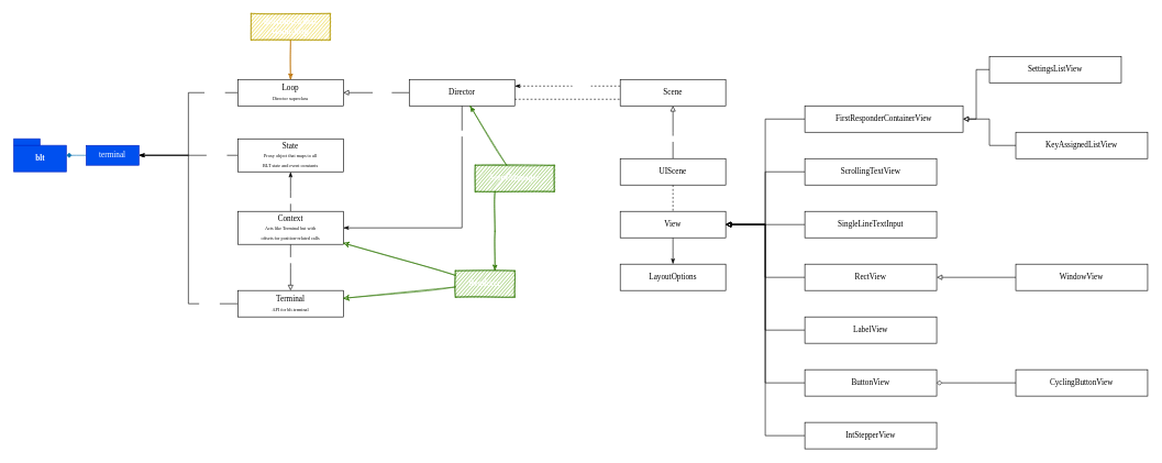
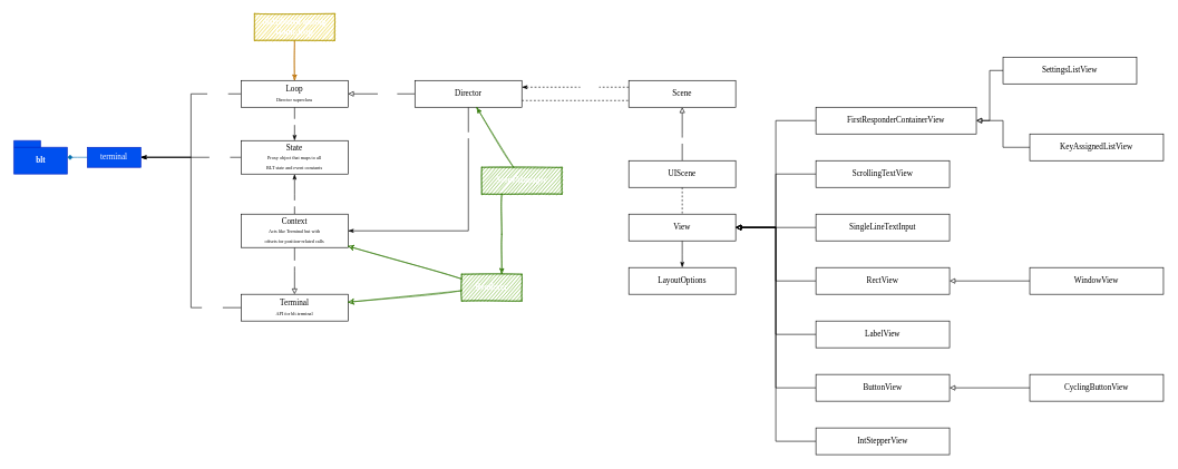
  <mxCell id="0" />
  <mxCell id="1" parent="0" />
  <mxCell id="2" style="edgeStyle=elbowEdgeStyle;rounded=0;orthogonalLoop=1;jettySize=auto;html=1;endArrow=classicThin;endFill=1;fontFamily=Fira Code;" parent="1" source="4" target="17" edge="1"><mxGeometry relative="1" as="geometry" /></mxCell>
  <mxCell id="3" value="&lt;font color=&quot;#ffffff&quot;&gt;depends&lt;/font&gt;" style="edgeLabel;html=1;align=center;verticalAlign=middle;resizable=0;points=[];fontSize=8;fontColor=#1A1A1A;" parent="2" vertex="1" connectable="0"><mxGeometry x="-0.767" relative="1" as="geometry"><mxPoint as="offset" /></mxGeometry></mxCell>
  <mxCell id="4" value="Terminal&lt;br&gt;&lt;font style=&quot;font-size: 7px&quot;&gt;API for blt.terminal&lt;/font&gt;" style="rounded=0;whiteSpace=wrap;html=1;fontFamily=Fira Code;" parent="1" vertex="1"><mxGeometry x="360" y="440" width="160" height="40" as="geometry" /></mxCell>
+ <mxCell id="5" style="edgeStyle=elbowEdgeStyle;rounded=0;orthogonalLoop=1;jettySize=auto;html=1;endArrow=classicThin;endFill=1;fontFamily=Fira Code;" parent="1" source="9" target="20" edge="1"><mxGeometry relative="1" as="geometry" /></mxCell>
+ <mxCell id="6" value="&lt;font color=&quot;#ffffff&quot;&gt;depends&lt;/font&gt;" style="edgeLabel;html=1;align=center;verticalAlign=middle;resizable=0;points=[];fontSize=8;fontColor=#1A1A1A;" parent="5" vertex="1" connectable="0"><mxGeometry y="-4" relative="1" as="geometry"><mxPoint x="4" y="-4" as="offset" /></mxGeometry></mxCell>
  <mxCell id="7" style="edgeStyle=elbowEdgeStyle;rounded=0;orthogonalLoop=1;jettySize=auto;html=1;endArrow=classicThin;endFill=1;fontFamily=Fira Code;" parent="1" source="9" target="17" edge="1"><mxGeometry relative="1" as="geometry" /></mxCell>
  <mxCell id="8" value="&lt;font color=&quot;#ffffff&quot;&gt;depends&lt;/font&gt;" style="edgeLabel;html=1;align=center;verticalAlign=middle;resizable=0;points=[];fontSize=8;fontColor=#1A1A1A;" parent="7" vertex="1" connectable="0"><mxGeometry x="-0.708" relative="1" as="geometry"><mxPoint as="offset" /></mxGeometry></mxCell>
  <mxCell id="9" value="Loop&lt;br&gt;&lt;font style=&quot;font-size: 7px&quot;&gt;Director superclass&lt;/font&gt;" style="rounded=0;whiteSpace=wrap;html=1;fontFamily=Fira Code;" parent="1" vertex="1"><mxGeometry x="360" y="120" width="160" height="40" as="geometry" /></mxCell>
  <mxCell id="10" style="edgeStyle=elbowEdgeStyle;rounded=0;orthogonalLoop=1;jettySize=auto;html=1;endArrow=block;endFill=0;fontFamily=Fira Code;" parent="1" source="14" target="4" edge="1"><mxGeometry relative="1" as="geometry" /></mxCell>
  <mxCell id="11" value="&lt;font color=&quot;#ffffff&quot;&gt;extends&lt;/font&gt;" style="edgeLabel;html=1;align=center;verticalAlign=middle;resizable=0;points=[];fontSize=8;fontColor=#1A1A1A;" parent="10" vertex="1" connectable="0"><mxGeometry y="12" relative="1" as="geometry"><mxPoint x="-12" y="-12" as="offset" /></mxGeometry></mxCell>
  <mxCell id="12" style="edgeStyle=elbowEdgeStyle;rounded=0;orthogonalLoop=1;jettySize=auto;html=1;endArrow=classicThin;endFill=1;fontFamily=Fira Code;" parent="1" source="14" target="20" edge="1"><mxGeometry relative="1" as="geometry" /></mxCell>
  <mxCell id="13" value="&lt;font color=&quot;#ffffff&quot;&gt;depends&lt;/font&gt;" style="edgeLabel;html=1;align=center;verticalAlign=middle;resizable=0;points=[];fontSize=8;fontColor=#1A1A1A;" parent="12" vertex="1" connectable="0"><mxGeometry y="13" relative="1" as="geometry"><mxPoint x="13" y="13" as="offset" /></mxGeometry></mxCell>
  <mxCell id="14" value="Context&lt;br&gt;&lt;font style=&quot;font-size: 7px&quot;&gt;Acts like Terminal but with&lt;br&gt;offsets&amp;nbsp;for position-related calls&lt;/font&gt;" style="rounded=0;whiteSpace=wrap;html=1;fontFamily=Fira Code;" parent="1" vertex="1"><mxGeometry x="360" y="320" width="160" height="50" as="geometry" /></mxCell>
  <mxCell id="15" value="blt" style="shape=folder;fontStyle=1;spacingTop=10;tabWidth=40;tabHeight=10;tabPosition=left;html=1;fontFamily=Fira Code;fillColor=#0050ef;strokeColor=#001DBC;fontColor=#ffffff;" parent="1" vertex="1"><mxGeometry x="20" y="210" width="80" height="50" as="geometry" /></mxCell>
  <mxCell id="16" value="" style="edgeStyle=elbowEdgeStyle;rounded=0;orthogonalLoop=1;jettySize=auto;html=1;endArrow=diamond;endFill=1;fontFamily=Fira Code;fillColor=#1ba1e2;strokeColor=#006EAF;" parent="1" source="17" target="15" edge="1"><mxGeometry relative="1" as="geometry" /></mxCell>
  <mxCell id="17" value="terminal" style="rounded=0;whiteSpace=wrap;html=1;fontFamily=Fira Code;fillColor=#0050ef;strokeColor=#001DBC;fontColor=#ffffff;" parent="1" vertex="1"><mxGeometry x="130" y="220" width="80" height="30" as="geometry" /></mxCell>
  <mxCell id="18" style="edgeStyle=elbowEdgeStyle;rounded=0;orthogonalLoop=1;jettySize=auto;html=1;endArrow=classicThin;endFill=1;fontFamily=Fira Code;" parent="1" source="20" target="17" edge="1"><mxGeometry relative="1" as="geometry" /></mxCell>
  <mxCell id="19" value="&lt;font color=&quot;#ffffff&quot;&gt;depends&lt;/font&gt;" style="edgeLabel;html=1;align=center;verticalAlign=middle;resizable=0;points=[];fontSize=8;fontColor=#1A1A1A;" parent="18" vertex="1" connectable="0"><mxGeometry x="-0.557" y="-1" relative="1" as="geometry"><mxPoint as="offset" /></mxGeometry></mxCell>
  <mxCell id="20" value="State&lt;br&gt;&lt;font style=&quot;font-size: 7px&quot;&gt;Proxy object that maps to all &lt;br&gt;BLT state and event constants&lt;/font&gt;" style="rounded=0;whiteSpace=wrap;html=1;fontFamily=Fira Code;" parent="1" vertex="1"><mxGeometry x="360" y="210" width="160" height="50" as="geometry" /></mxCell>
  <mxCell id="21" style="edgeStyle=elbowEdgeStyle;rounded=0;orthogonalLoop=1;jettySize=auto;html=1;endArrow=block;endFill=0;strokeWidth=1;fontSize=8;fontColor=#1A1A1A;" parent="1" source="27" target="9" edge="1"><mxGeometry relative="1" as="geometry" /></mxCell>
  <mxCell id="22" value="&lt;font color=&quot;#ffffff&quot;&gt;extends&lt;/font&gt;" style="edgeLabel;html=1;align=center;verticalAlign=middle;resizable=0;points=[];fontSize=8;fontColor=#1A1A1A;" parent="21" vertex="1" connectable="0"><mxGeometry x="-0.004" y="8" relative="1" as="geometry"><mxPoint x="8" y="-9" as="offset" /></mxGeometry></mxCell>
  <mxCell id="23" style="edgeStyle=elbowEdgeStyle;rounded=0;orthogonalLoop=1;jettySize=auto;html=1;endArrow=classicThin;endFill=1;strokeWidth=1;fontSize=8;fontColor=#1A1A1A;exitX=0.5;exitY=1;exitDx=0;exitDy=0;" parent="1" source="27" target="14" edge="1"><mxGeometry relative="1" as="geometry"><Array as="points"><mxPoint x="700" y="250" /></Array></mxGeometry></mxCell>
  <mxCell id="24" value="&lt;font color=&quot;#ffffff&quot;&gt;depends&lt;/font&gt;" style="edgeLabel;html=1;align=center;verticalAlign=middle;resizable=0;points=[];fontSize=8;fontColor=#1A1A1A;" parent="23" vertex="1" connectable="0"><mxGeometry x="-0.775" relative="1" as="geometry"><mxPoint as="offset" /></mxGeometry></mxCell>
  <mxCell id="25" style="edgeStyle=elbowEdgeStyle;rounded=0;orthogonalLoop=1;jettySize=auto;html=1;dashed=1;endArrow=none;endFill=0;strokeWidth=1;fontSize=8;fontColor=#1A1A1A;" parent="1" source="27" target="30" edge="1"><mxGeometry relative="1" as="geometry"><Array as="points"><mxPoint x="860" y="150" /></Array></mxGeometry></mxCell>
  <mxCell id="26" style="edgeStyle=elbowEdgeStyle;rounded=0;sketch=1;orthogonalLoop=1;jettySize=auto;html=1;endArrow=classicThin;endFill=1;fillColor=#60a917;strokeColor=#2D7600;" edge="1" parent="1" source="66" target="62"><mxGeometry relative="1" as="geometry" /></mxCell>
  <mxCell id="27" value="Director" style="rounded=0;whiteSpace=wrap;html=1;fontFamily=Fira Code;" parent="1" vertex="1"><mxGeometry x="620" y="120" width="160" height="40" as="geometry" /></mxCell>
  <mxCell id="28" style="edgeStyle=elbowEdgeStyle;rounded=0;orthogonalLoop=1;jettySize=auto;html=1;endArrow=classicThin;endFill=1;strokeWidth=1;fontSize=8;fontColor=#1A1A1A;dashed=1;" parent="1" source="30" target="27" edge="1"><mxGeometry relative="1" as="geometry"><Array as="points"><mxPoint x="860" y="130" /></Array></mxGeometry></mxCell>
  <mxCell id="29" value="&lt;font color=&quot;#ffffff&quot;&gt;weakref&lt;/font&gt;" style="edgeLabel;html=1;align=center;verticalAlign=middle;resizable=0;points=[];fontSize=8;fontColor=#1A1A1A;" parent="28" vertex="1" connectable="0"><mxGeometry x="0.001" y="20" relative="1" as="geometry"><mxPoint x="20" y="-21" as="offset" /></mxGeometry></mxCell>
  <mxCell id="30" value="Scene" style="rounded=0;whiteSpace=wrap;html=1;fontFamily=Fira Code;" parent="1" vertex="1"><mxGeometry x="940" y="120" width="160" height="40" as="geometry" /></mxCell>
  <mxCell id="31" style="edgeStyle=elbowEdgeStyle;rounded=0;orthogonalLoop=1;jettySize=auto;html=1;endArrow=block;endFill=0;strokeWidth=1;fontSize=8;fontColor=#1A1A1A;" parent="1" source="34" target="30" edge="1"><mxGeometry relative="1" as="geometry" /></mxCell>
  <mxCell id="32" value="&lt;font color=&quot;#ffffff&quot;&gt;extends&lt;/font&gt;" style="edgeLabel;html=1;align=center;verticalAlign=middle;resizable=0;points=[];fontSize=8;fontColor=#1A1A1A;" parent="31" vertex="1" connectable="0"><mxGeometry y="-9" relative="1" as="geometry"><mxPoint x="-9" y="9" as="offset" /></mxGeometry></mxCell>
  <mxCell id="33" style="edgeStyle=elbowEdgeStyle;rounded=0;orthogonalLoop=1;jettySize=auto;html=1;endArrow=none;endFill=0;strokeWidth=1;fontSize=8;fontColor=#1A1A1A;dashed=1;" parent="1" source="34" target="36" edge="1"><mxGeometry relative="1" as="geometry" /></mxCell>
  <mxCell id="34" value="UIScene" style="rounded=0;whiteSpace=wrap;html=1;fontFamily=Fira Code;" parent="1" vertex="1"><mxGeometry x="940" y="240" width="160" height="40" as="geometry" /></mxCell>
  <mxCell id="35" value="" style="edgeStyle=elbowEdgeStyle;rounded=0;orthogonalLoop=1;jettySize=auto;html=1;endArrow=classicThin;endFill=1;strokeWidth=1;fontSize=8;fontColor=#1A1A1A;" parent="1" source="36" target="37" edge="1"><mxGeometry relative="1" as="geometry" /></mxCell>
  <mxCell id="36" value="View" style="rounded=0;whiteSpace=wrap;html=1;fontFamily=Fira Code;" parent="1" vertex="1"><mxGeometry x="940" y="320" width="160" height="40" as="geometry" /></mxCell>
  <mxCell id="37" value="LayoutOptions" style="rounded=0;whiteSpace=wrap;html=1;fontFamily=Fira Code;" parent="1" vertex="1"><mxGeometry x="940" y="400" width="160" height="40" as="geometry" /></mxCell>
  <mxCell id="38" value="" style="edgeStyle=elbowEdgeStyle;rounded=0;orthogonalLoop=1;jettySize=auto;html=1;endArrow=block;endFill=0;strokeWidth=1;fontSize=8;fontColor=#1A1A1A;" parent="1" source="39" target="36" edge="1"><mxGeometry relative="1" as="geometry" /></mxCell>
  <mxCell id="39" value="FirstResponderContainerView" style="rounded=0;whiteSpace=wrap;html=1;fontFamily=Fira Code;" parent="1" vertex="1"><mxGeometry x="1220" y="160" width="240" height="40" as="geometry" /></mxCell>
  <mxCell id="40" value="" style="edgeStyle=elbowEdgeStyle;rounded=0;orthogonalLoop=1;jettySize=auto;html=1;endArrow=block;endFill=0;strokeWidth=1;fontSize=8;fontColor=#1A1A1A;" parent="1" source="41" target="39" edge="1"><mxGeometry relative="1" as="geometry" /></mxCell>
  <mxCell id="41" value="SettingsListView" style="rounded=0;whiteSpace=wrap;html=1;fontFamily=Fira Code;" parent="1" vertex="1"><mxGeometry x="1500" y="85" width="200" height="40" as="geometry" /></mxCell>
  <mxCell id="42" style="edgeStyle=elbowEdgeStyle;rounded=0;orthogonalLoop=1;jettySize=auto;html=1;endArrow=block;endFill=0;strokeWidth=1;fontSize=8;fontColor=#1A1A1A;" parent="1" source="43" target="39" edge="1"><mxGeometry relative="1" as="geometry" /></mxCell>
  <mxCell id="43" value="KeyAssignedListView" style="rounded=0;whiteSpace=wrap;html=1;fontFamily=Fira Code;" parent="1" vertex="1"><mxGeometry x="1540" y="200" width="200" height="40" as="geometry" /></mxCell>
  <mxCell id="44" style="edgeStyle=elbowEdgeStyle;rounded=0;orthogonalLoop=1;jettySize=auto;html=1;endArrow=block;endFill=0;strokeWidth=1;fontSize=8;fontColor=#1A1A1A;" parent="1" source="45" target="36" edge="1"><mxGeometry relative="1" as="geometry" /></mxCell>
  <mxCell id="45" value="ScrollingTextView" style="rounded=0;whiteSpace=wrap;html=1;fontFamily=Fira Code;" parent="1" vertex="1"><mxGeometry x="1220" y="240" width="200" height="40" as="geometry" /></mxCell>
  <mxCell id="46" style="edgeStyle=elbowEdgeStyle;rounded=0;orthogonalLoop=1;jettySize=auto;html=1;endArrow=block;endFill=0;strokeWidth=1;fontSize=8;fontColor=#1A1A1A;" parent="1" source="47" target="36" edge="1"><mxGeometry relative="1" as="geometry" /></mxCell>
  <mxCell id="47" value="SingleLineTextInput" style="rounded=0;whiteSpace=wrap;html=1;fontFamily=Fira Code;" parent="1" vertex="1"><mxGeometry x="1220" y="320" width="200" height="40" as="geometry" /></mxCell>
  <mxCell id="48" style="edgeStyle=elbowEdgeStyle;rounded=0;orthogonalLoop=1;jettySize=auto;html=1;endArrow=block;endFill=0;strokeWidth=1;fontSize=8;fontColor=#1A1A1A;" parent="1" source="49" target="36" edge="1"><mxGeometry relative="1" as="geometry" /></mxCell>
  <mxCell id="49" value="RectView" style="rounded=0;whiteSpace=wrap;html=1;fontFamily=Fira Code;" parent="1" vertex="1"><mxGeometry x="1220" y="400" width="200" height="40" as="geometry" /></mxCell>
  <mxCell id="50" value="" style="edgeStyle=elbowEdgeStyle;rounded=0;orthogonalLoop=1;jettySize=auto;html=1;endArrow=block;endFill=0;strokeWidth=1;fontSize=8;fontColor=#1A1A1A;" parent="1" source="51" target="49" edge="1"><mxGeometry relative="1" as="geometry" /></mxCell>
  <mxCell id="51" value="WindowView" style="rounded=0;whiteSpace=wrap;html=1;fontFamily=Fira Code;" parent="1" vertex="1"><mxGeometry x="1540" y="400" width="200" height="40" as="geometry" /></mxCell>
  <mxCell id="52" style="edgeStyle=elbowEdgeStyle;rounded=0;orthogonalLoop=1;jettySize=auto;html=1;endArrow=block;endFill=0;strokeWidth=1;fontSize=8;fontColor=#1A1A1A;" parent="1" source="53" target="36" edge="1"><mxGeometry relative="1" as="geometry" /></mxCell>
  <mxCell id="53" value="LabelView" style="rounded=0;whiteSpace=wrap;html=1;fontFamily=Fira Code;" parent="1" vertex="1"><mxGeometry x="1220" y="480" width="200" height="40" as="geometry" /></mxCell>
  <mxCell id="54" style="edgeStyle=elbowEdgeStyle;rounded=0;orthogonalLoop=1;jettySize=auto;html=1;endArrow=block;endFill=0;strokeWidth=1;fontSize=8;fontColor=#1A1A1A;" parent="1" source="55" target="36" edge="1"><mxGeometry relative="1" as="geometry" /></mxCell>
  <mxCell id="55" value="ButtonView" style="rounded=0;whiteSpace=wrap;html=1;fontFamily=Fira Code;" parent="1" vertex="1"><mxGeometry x="1220" y="560" width="200" height="40" as="geometry" /></mxCell>
  <mxCell id="56" style="edgeStyle=elbowEdgeStyle;rounded=0;orthogonalLoop=1;jettySize=auto;html=1;endArrow=block;endFill=0;strokeWidth=1;fontSize=8;fontColor=#1A1A1A;" parent="1" source="57" target="36" edge="1"><mxGeometry relative="1" as="geometry" /></mxCell>
  <mxCell id="57" value="IntStepperView" style="rounded=0;whiteSpace=wrap;html=1;fontFamily=Fira Code;" parent="1" vertex="1"><mxGeometry x="1220" y="640" width="200" height="40" as="geometry" /></mxCell>
- <mxCell id="58" style="edgeStyle=elbowEdgeStyle;rounded=0;orthogonalLoop=1;jettySize=auto;html=1;endArrow=diamond;endFill=0;strokeWidth=1;fontSize=8;fontColor=#1A1A1A;" parent="1" source="59" target="55" edge="1"><mxGeometry relative="1" as="geometry" /></mxCell>
+ <mxCell id="58" style="edgeStyle=elbowEdgeStyle;rounded=0;orthogonalLoop=1;jettySize=auto;html=1;endArrow=block;endFill=0;strokeWidth=1;fontSize=8;fontColor=#1A1A1A;" parent="1" source="59" target="55" edge="1"><mxGeometry relative="1" as="geometry" /></mxCell>
  <mxCell id="59" value="CyclingButtonView" style="rounded=0;whiteSpace=wrap;html=1;fontFamily=Fira Code;" parent="1" vertex="1"><mxGeometry x="1540" y="560" width="200" height="40" as="geometry" /></mxCell>
  <mxCell id="60" style="rounded=0;orthogonalLoop=1;jettySize=auto;html=1;sketch=1;fillColor=#60a917;strokeColor=#2D7600;" edge="1" parent="1" source="62" target="14"><mxGeometry relative="1" as="geometry" /></mxCell>
  <mxCell id="61" style="rounded=0;orthogonalLoop=1;jettySize=auto;html=1;sketch=1;fillColor=#60a917;strokeColor=#2D7600;" edge="1" parent="1" source="62" target="4"><mxGeometry relative="1" as="geometry" /></mxCell>
  <mxCell id="62" value="Renderer" style="rounded=0;whiteSpace=wrap;html=1;sketch=1;fontFamily=Architects Daughter;fontSource=https%3A%2F%2Ffonts.googleapis.com%2Fcss%3Ffamily%3DArchitects%2BDaughter;fillColor=#60a917;strokeColor=#2D7600;fontColor=#ffffff;fontStyle=1" vertex="1" parent="1"><mxGeometry x="690" y="410" width="90" height="40" as="geometry" /></mxCell>
  <mxCell id="63" style="rounded=0;sketch=1;orthogonalLoop=1;jettySize=auto;html=1;endArrow=classicThin;endFill=1;fillColor=#f0a30a;strokeColor=#BD7000;" edge="1" parent="1" source="64" target="9"><mxGeometry relative="1" as="geometry" /></mxCell>
- <mxCell id="64" value="distributed that&lt;br&gt;Game.loop" style="rounded=0;whiteSpace=wrap;html=1;sketch=1;fontFamily=Architects Daughter;fontSource=https%3A%2F%2Ffonts.googleapis.com%2Fcss%3Ffamily%3DArchitects%2BDaughter;fillColor=#e3c800;strokeColor=#B09500;fontStyle=1;fontColor=#FFFFFF;labelBorderColor=none;" vertex="1" parent="1"><mxGeometry x="380" y="20" width="120" height="40" as="geometry" /></mxCell>
+ <mxCell id="64" value="distributed among&lt;br&gt;Game.loop" style="rounded=0;whiteSpace=wrap;html=1;sketch=1;fontFamily=Architects Daughter;fontSource=https%3A%2F%2Ffonts.googleapis.com%2Fcss%3Ffamily%3DArchitects%2BDaughter;fillColor=#e3c800;strokeColor=#B09500;fontStyle=1;fontColor=#FFFFFF;labelBorderColor=none;" vertex="1" parent="1"><mxGeometry x="380" y="20" width="120" height="40" as="geometry" /></mxCell>
  <mxCell id="65" value="" style="edgeStyle=none;rounded=0;sketch=1;orthogonalLoop=1;jettySize=auto;html=1;endArrow=classicThin;endFill=1;fontColor=#FFFFFF;fillColor=#60a917;strokeColor=#2D7600;" edge="1" parent="1" source="66" target="27"><mxGeometry relative="1" as="geometry" /></mxCell>
  <mxCell id="66" value="SceneManager" style="rounded=0;whiteSpace=wrap;html=1;sketch=1;fontFamily=Architects Daughter;fontSource=https%3A%2F%2Ffonts.googleapis.com%2Fcss%3Ffamily%3DArchitects%2BDaughter;fillColor=#60a917;strokeColor=#2D7600;fontStyle=1;fontColor=#ffffff;labelBorderColor=none;" vertex="1" parent="1"><mxGeometry x="720" y="250" width="120" height="40" as="geometry" /></mxCell>
